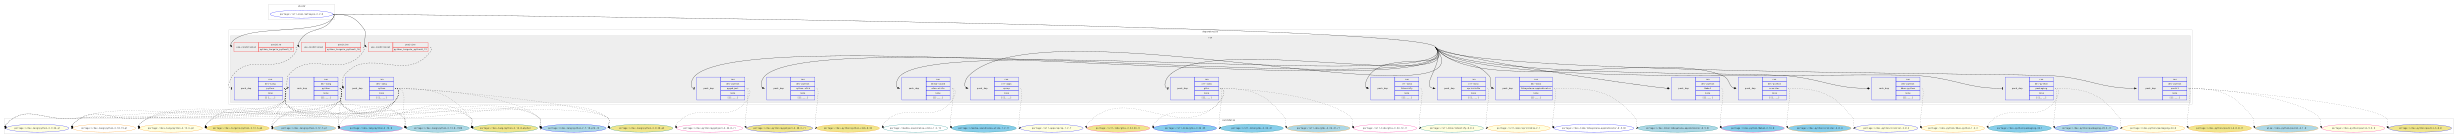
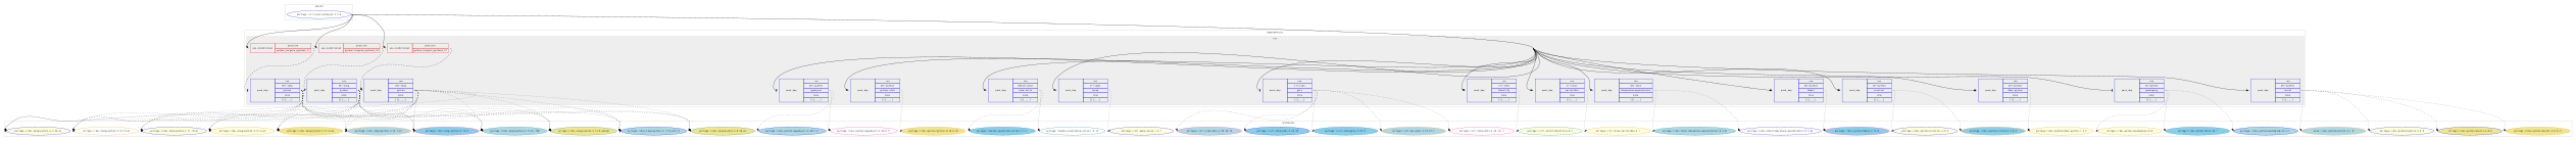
  digraph {
    compound=true
    concentrate=true
    fontname="Roboto Mono"
    fontsize=10
    newrank=true
    rankdir=TB
    ranksep=1.5
    node [color=blue fontname="Roboto Mono" fontsize=10 style=filled]
    edge [arrowhead=normal fontname="Roboto Mono" headport=w style=dotted tailport=e weight=100]
    n1 [fillcolor=white label="portage://x11-misc/safeeyes-2.2.0" width=4]
    n2 [label=<<TABLE BORDER="0" CELLBORDER="1" CELLSPACING="0" CELLPADDING="4" WIDTH="220"><TR><TD ROWSPAN="6" CELLPADDING="30">pack_dep</TD></TR><TR><TD WIDTH="110">run</TD></TR><TR><TD>dev-lang</TD></TR><TR><TD>python</TD></TR><TR><TD>none</TD></TR><TR><TD>[[],,,,]</TD></TR></TABLE>> shape=none style=""]
    n3 [color=red label=<<TABLE BORDER="0" CELLBORDER="1" CELLSPACING="0" CELLPADDING="4"><TR><TD ROWSPAN="3" CELLPADDING="10">use_conditional</TD></TR><TR><TD>positive</TD></TR><TR><TD>python_targets_python3_10</TD></TR></TABLE>> shape=none style=""]
    n4 [label=<<TABLE BORDER="0" CELLBORDER="1" CELLSPACING="0" CELLPADDING="4" WIDTH="220"><TR><TD ROWSPAN="6" CELLPADDING="30">pack_dep</TD></TR><TR><TD WIDTH="110">run</TD></TR><TR><TD>dev-lang</TD></TR><TR><TD>python</TD></TR><TR><TD>none</TD></TR><TR><TD>[[],,,,]</TD></TR></TABLE>> shape=none style=""]
    n5 [color=red label=<<TABLE BORDER="0" CELLBORDER="1" CELLSPACING="0" CELLPADDING="4"><TR><TD ROWSPAN="3" CELLPADDING="10">use_conditional</TD></TR><TR><TD>positive</TD></TR><TR><TD>python_targets_python3_11</TD></TR></TABLE>> shape=none style=""]
    n6 [label=<<TABLE BORDER="0" CELLBORDER="1" CELLSPACING="0" CELLPADDING="4" WIDTH="220"><TR><TD ROWSPAN="6" CELLPADDING="30">pack_dep</TD></TR><TR><TD WIDTH="110">run</TD></TR><TR><TD>dev-lang</TD></TR><TR><TD>python</TD></TR><TR><TD>none</TD></TR><TR><TD>[[],,,,]</TD></TR></TABLE>> shape=none style=""]
    n7 [color=red label=<<TABLE BORDER="0" CELLBORDER="1" CELLSPACING="0" CELLPADDING="4"><TR><TD ROWSPAN="3" CELLPADDING="10">use_conditional</TD></TR><TR><TD>positive</TD></TR><TR><TD>python_targets_python3_12</TD></TR></TABLE>> shape=none style=""]
    n8 [label=<<TABLE BORDER="0" CELLBORDER="1" CELLSPACING="0" CELLPADDING="4" WIDTH="220"><TR><TD ROWSPAN="6" CELLPADDING="30">pack_dep</TD></TR><TR><TD WIDTH="110">run</TD></TR><TR><TD>dev-libs</TD></TR><TR><TD>libayatana-appindicator</TD></TR><TR><TD>none</TD></TR><TR><TD>[[],,,,]</TD></TR></TABLE>> shape=none style=""]
    n9 [label=<<TABLE BORDER="0" CELLBORDER="1" CELLSPACING="0" CELLPADDING="4" WIDTH="220"><TR><TD ROWSPAN="6" CELLPADDING="30">pack_dep</TD></TR><TR><TD WIDTH="110">run</TD></TR><TR><TD>dev-python</TD></TR><TR><TD>Babel</TD></TR><TR><TD>none</TD></TR><TR><TD>[[],,,,]</TD></TR></TABLE>> shape=none style=""]
    n10 [label=<<TABLE BORDER="0" CELLBORDER="1" CELLSPACING="0" CELLPADDING="4" WIDTH="220"><TR><TD ROWSPAN="6" CELLPADDING="30">pack_dep</TD></TR><TR><TD WIDTH="110">run</TD></TR><TR><TD>dev-python</TD></TR><TR><TD>croniter</TD></TR><TR><TD>none</TD></TR><TR><TD>[[],,,,]</TD></TR></TABLE>> shape=none style=""]
    n11 [label=<<TABLE BORDER="0" CELLBORDER="1" CELLSPACING="0" CELLPADDING="4" WIDTH="220"><TR><TD ROWSPAN="6" CELLPADDING="30">pack_dep</TD></TR><TR><TD WIDTH="110">run</TD></TR><TR><TD>dev-python</TD></TR><TR><TD>dbus-python</TD></TR><TR><TD>none</TD></TR><TR><TD>[[],,,,]</TD></TR></TABLE>> shape=none style=""]
    n12 [label=<<TABLE BORDER="0" CELLBORDER="1" CELLSPACING="0" CELLPADDING="4" WIDTH="220"><TR><TD ROWSPAN="6" CELLPADDING="30">pack_dep</TD></TR><TR><TD WIDTH="110">run</TD></TR><TR><TD>dev-python</TD></TR><TR><TD>packaging</TD></TR><TR><TD>none</TD></TR><TR><TD>[[],,,,]</TD></TR></TABLE>> shape=none style=""]
    n13 [label=<<TABLE BORDER="0" CELLBORDER="1" CELLSPACING="0" CELLPADDING="4" WIDTH="220"><TR><TD ROWSPAN="6" CELLPADDING="30">pack_dep</TD></TR><TR><TD WIDTH="110">run</TD></TR><TR><TD>dev-python</TD></TR><TR><TD>psutil</TD></TR><TR><TD>none</TD></TR><TR><TD>[[],,,,]</TD></TR></TABLE>> shape=none style=""]
    n14 [label=<<TABLE BORDER="0" CELLBORDER="1" CELLSPACING="0" CELLPADDING="4" WIDTH="220"><TR><TD ROWSPAN="6" CELLPADDING="30">pack_dep</TD></TR><TR><TD WIDTH="110">run</TD></TR><TR><TD>dev-python</TD></TR><TR><TD>pygobject</TD></TR><TR><TD>none</TD></TR><TR><TD>[[],,,,]</TD></TR></TABLE>> shape=none style=""]
    n15 [label=<<TABLE BORDER="0" CELLBORDER="1" CELLSPACING="0" CELLPADDING="4" WIDTH="220"><TR><TD ROWSPAN="6" CELLPADDING="30">pack_dep</TD></TR><TR><TD WIDTH="110">run</TD></TR><TR><TD>dev-python</TD></TR><TR><TD>python-xlib</TD></TR><TR><TD>none</TD></TR><TR><TD>[[],,,,]</TD></TR></TABLE>> shape=none style=""]
    n16 [label=<<TABLE BORDER="0" CELLBORDER="1" CELLSPACING="0" CELLPADDING="4" WIDTH="220"><TR><TD ROWSPAN="6" CELLPADDING="30">pack_dep</TD></TR><TR><TD WIDTH="110">run</TD></TR><TR><TD>media-sound</TD></TR><TR><TD>alsa-utils</TD></TR><TR><TD>none</TD></TR><TR><TD>[[],,,,]</TD></TR></TABLE>> shape=none style=""]
    n17 [label=<<TABLE BORDER="0" CELLBORDER="1" CELLSPACING="0" CELLPADDING="4" WIDTH="220"><TR><TD ROWSPAN="6" CELLPADDING="30">pack_dep</TD></TR><TR><TD WIDTH="110">run</TD></TR><TR><TD>x11-apps</TD></TR><TR><TD>xprop</TD></TR><TR><TD>none</TD></TR><TR><TD>[[],,,,]</TD></TR></TABLE>> shape=none style=""]
    n18 [label=<<TABLE BORDER="0" CELLBORDER="1" CELLSPACING="0" CELLPADDING="4" WIDTH="220"><TR><TD ROWSPAN="6" CELLPADDING="30">pack_dep</TD></TR><TR><TD WIDTH="110">run</TD></TR><TR><TD>x11-libs</TD></TR><TR><TD>gtk+</TD></TR><TR><TD>none</TD></TR><TR><TD>[[],,,,]</TD></TR></TABLE>> shape=none style=""]
    n19 [label=<<TABLE BORDER="0" CELLBORDER="1" CELLSPACING="0" CELLPADDING="4" WIDTH="220"><TR><TD ROWSPAN="6" CELLPADDING="30">pack_dep</TD></TR><TR><TD WIDTH="110">run</TD></TR><TR><TD>x11-libs</TD></TR><TR><TD>libnotify</TD></TR><TR><TD>none</TD></TR><TR><TD>[[],,,,]</TD></TR></TABLE>> shape=none style=""]
    n20 [label=<<TABLE BORDER="0" CELLBORDER="1" CELLSPACING="0" CELLPADDING="4" WIDTH="220"><TR><TD ROWSPAN="6" CELLPADDING="30">pack_dep</TD></TR><TR><TD WIDTH="110">run</TD></TR><TR><TD>x11-misc</TD></TR><TR><TD>xprintidle</TD></TR><TR><TD>none</TD></TR><TR><TD>[[],,,,]</TD></TR></TABLE>> shape=none style=""]
    n21 [color=teal fillcolor=khaki label="portage://dev-lang/python-3.14.0_alpha1" width=4]
    n22 [color=teal fillcolor=lightblue label="portage://dev-lang/python-3.13.0-r100" width=4]
    n23 [color=deeppink fillcolor=skyblue label="portage://dev-lang/python-3.13.0" width=4]
    n24 [color=darkorange fillcolor=lightblue label="portage://dev-lang/python-3.12.7_p1" width=4]
-   n25 [color=darkorange fillcolor=khaki label="portage://dev-targets/python-3.12.6_p4" width=4]
+   n25 [color=darkorange fillcolor=khaki label="portage://dev-lang/python-3.12.6_p4" width=4]
    n26 [color=darkorange fillcolor=lightyellow label="portage://dev-lang/python-3.12.6_p2" width=4]
+   n27 [fillcolor=lightyellow label="portage://dev-lang/python-3.11.10_p1" width=4]
    n28 [color=darkorange fillcolor=white label="portage://dev-lang/python-3.10.15_p1" width=4]
    n29 [fillcolor=lightyellow label="portage://dev-lang/python-3.9.26_p1" width=4]
    n30 [color=teal fillcolor=khaki label="portage://dev-lang/python-3.8.20_p2" width=4]
    n31 [fillcolor=lightblue label="portage://dev-lang/python-2.7.18_p16-r2" width=4]
    n32 [color=teal fillcolor=lightblue label="portage://dev-libs/libayatana-appindicator-0.5.93" width=4]
    n33 [fillcolor=white label="portage://dev-libs/libayatana-appindicator-0.5.92" width=4]
    n34 [color=deeppink fillcolor=skyblue label="portage://dev-python/Babel-2.16.0" width=4]
    n35 [color=darkorange fillcolor=skyblue label="portage://dev-python/croniter-3.0.4" width=4]
    n36 [fillcolor=lightyellow label="portage://dev-python/croniter-3.0.3" width=4]
    n37 [color=darkorange fillcolor=lightyellow label="portage://dev-python/dbus-python-1.3.2" width=4]
-   n38 [color=teal fillcolor=skyblue label="portage://dev-python/packaging-24.1" width=4]
+   n38 [color=teal fillcolor=skyblue label="portage://dev-python/misc-24.1" width=4]
    n39 [color=darkorange fillcolor=lightyellow label="portage://dev-python/packaging-24.0" width=4]
    n40 [fillcolor=lightblue label="portage://dev-python/packaging-23.2-r1" width=4]
    n41 [color=darkorange fillcolor=lightblue label="alsa://dev-python/psutil-6.1.0" width=4]
    n42 [color=darkorange fillcolor=khaki label="portage://dev-python/psutil-6.0.0-r1" width=4]
    n43 [fillcolor=khaki label="portage://dev-python/psutil-6.0.0" width=4]
-   n44 [color=deeppink fillcolor=lightyellow label="portage://dev-python/psutil-5.9.8" width=4]
-   n45 [fillcolor=khaki label="portage://dev-python/pygobject-3.48.2-r1" width=4]
+   n44 [fillcolor=lightyellow label="portage://dev-python/psutil-5.9.8" width=4]
+   n45 [fillcolor=lightblue label="portage://dev-python/pygobject-3.48.2-r1" width=4]
    n46 [color=deeppink fillcolor=white label="portage://dev-python/pygobject-3.46.0-r1" width=4]
    n47 [color=darkorange fillcolor=khaki label="portage://dev-python/python-xlib-0.33" width=4]
    n48 [color=teal fillcolor=white label="portage://media-sound/alsa-utils-1.2.12" width=4]
    n49 [color=teal fillcolor=skyblue label="portage://media-sound/alsa-utils-1.2.11" width=4]
    n50 [fillcolor=lightyellow label="portage://x11-apps/xprop-1.2.7" width=4]
    n51 [color=deeppink fillcolor=white label="portage://x11-libs/gtk+-3.24.12-r1" width=4]
    n52 [color=darkorange fillcolor=lightblue label="portage://x11-dev/gtk+-3.24.41-r1" width=4]
    n53 [color=teal fillcolor=skyblue label="portage://x11-libs/gtk+-3.24.41" width=4]
    n54 [fillcolor=skyblue label="portage://x11-libs/gtk+-3.24.35" width=4]
-   n55 [color=deeppink fillcolor=khaki label="portage://x11-libs/gtk+-2.24.33-r3" width=4]
+   n55 [color=deeppink fillcolor=lightblue label="portage://x11-libs/gtk+-2.24.33-r3" width=4]
    n56 [color=teal fillcolor=lightyellow label="portage://x11-libs/libnotify-0.8.3" width=4]
    n57 [color=darkorange fillcolor=lightyellow label="portage://x11-misc/xprintidle-2.1" width=4]
    subgraph cluster_1 {
      color=gray
      label=<<i>ebuild</i>>
      n1
    }
    subgraph cluster_2 {
      color=gray
      label=<<i>dependencies</i>>
      subgraph cluster_3 {
        color=gray
        fillcolor="#eeeeee"
        label=<<i>compile</i>>
        style=filled
      }
      subgraph cluster_4 {
        color=gray
        fillcolor="#eeeeee"
        label=<<i>compile and run</i>>
        style=filled
      }
      subgraph cluster_5 {
        color=gray
        fillcolor="#eeeeee"
        label=<<i>run</i>>
        style=filled
        subgraph sub_6 {
          color=gray
          fillcolor="#eeeeee"
          label=<<i>run</i>>
          style=filled
          n3
          subgraph sub_7 {
            color=gray
            fillcolor="#eeeeee"
            label=<<i>run</i>>
            style=filled
            n2
          }
        }
        subgraph sub_8 {
          color=gray
          fillcolor="#eeeeee"
          label=<<i>run</i>>
          style=filled
          n5
          subgraph sub_9 {
            color=gray
            fillcolor="#eeeeee"
            label=<<i>run</i>>
            style=filled
            n4
          }
        }
        subgraph sub_10 {
          color=gray
          fillcolor="#eeeeee"
          label=<<i>run</i>>
          style=filled
          n7
          subgraph sub_11 {
            color=gray
            fillcolor="#eeeeee"
            label=<<i>run</i>>
            style=filled
            n6
          }
        }
        subgraph sub_12 {
          color=gray
          fillcolor="#eeeeee"
          label=<<i>run</i>>
          style=filled
          n8
        }
        subgraph sub_13 {
          color=gray
          fillcolor="#eeeeee"
          label=<<i>run</i>>
          style=filled
          n9
        }
        subgraph sub_14 {
          color=gray
          fillcolor="#eeeeee"
          label=<<i>run</i>>
          style=filled
          n10
        }
        subgraph sub_15 {
          color=gray
          fillcolor="#eeeeee"
          label=<<i>run</i>>
          style=filled
          n11
        }
        subgraph sub_16 {
          color=gray
          fillcolor="#eeeeee"
          label=<<i>run</i>>
          style=filled
          n12
        }
        subgraph sub_17 {
          color=gray
          fillcolor="#eeeeee"
          label=<<i>run</i>>
          style=filled
          n13
        }
        subgraph sub_18 {
          color=gray
          fillcolor="#eeeeee"
          label=<<i>run</i>>
          style=filled
          n14
        }
        subgraph sub_19 {
          color=gray
          fillcolor="#eeeeee"
          label=<<i>run</i>>
          style=filled
          n15
        }
        subgraph sub_20 {
          color=gray
          fillcolor="#eeeeee"
          label=<<i>run</i>>
          style=filled
          n16
        }
        subgraph sub_21 {
          color=gray
          fillcolor="#eeeeee"
          label=<<i>run</i>>
          style=filled
          n17
        }
        subgraph sub_22 {
          color=gray
          fillcolor="#eeeeee"
          label=<<i>run</i>>
          style=filled
          n18
        }
        subgraph sub_23 {
          color=gray
          fillcolor="#eeeeee"
          label=<<i>run</i>>
          style=filled
          n19
        }
        subgraph sub_24 {
          color=gray
          fillcolor="#eeeeee"
          label=<<i>run</i>>
          style=filled
          n20
        }
      }
    }
    subgraph cluster_25 {
      color=gray
      label=<<i>candidates</i>>
      rank=same
      subgraph sub_26 {
        color=black
        label=<<i>candidates</i>>
        nodesep=1
        rank=same
        n21
        n22
        n23
        n24
        n25
        n26
+       n27
        n28
        n29
        n30
        n31
      }
      subgraph sub_27 {
        color=black
        label=<<i>candidates</i>>
        nodesep=1
        rank=same
        n21
        n22
        n23
        n24
        n25
        n26
+       n27
        n28
        n29
        n30
        n31
      }
      subgraph sub_28 {
        color=black
        label=<<i>candidates</i>>
        nodesep=1
        rank=same
        n21
        n22
        n23
        n24
        n25
        n26
+       n27
        n28
        n29
        n30
        n31
      }
      subgraph sub_29 {
        color=black
        label=<<i>candidates</i>>
        nodesep=1
        rank=same
        n32
        n33
      }
      subgraph sub_30 {
        color=black
        label=<<i>candidates</i>>
        nodesep=1
        rank=same
        n34
      }
      subgraph sub_31 {
        color=black
        label=<<i>candidates</i>>
        nodesep=1
        rank=same
        n35
        n36
      }
      subgraph sub_32 {
        color=black
        label=<<i>candidates</i>>
        nodesep=1
        rank=same
        n37
      }
      subgraph sub_33 {
        color=black
        label=<<i>candidates</i>>
        nodesep=1
        rank=same
        n38
        n39
        n40
      }
      subgraph sub_34 {
        color=black
        label=<<i>candidates</i>>
        nodesep=1
        rank=same
        n41
        n42
        n43
        n44
      }
      subgraph sub_35 {
        color=black
        label=<<i>candidates</i>>
        nodesep=1
        rank=same
        n45
        n46
      }
      subgraph sub_36 {
        color=black
        label=<<i>candidates</i>>
        nodesep=1
        rank=same
        n47
      }
      subgraph sub_37 {
        color=black
        label=<<i>candidates</i>>
        nodesep=1
        rank=same
        n48
        n49
      }
      subgraph sub_38 {
        color=black
        label=<<i>candidates</i>>
        nodesep=1
        rank=same
        n50
      }
      subgraph sub_39 {
        color=black
        label=<<i>candidates</i>>
        nodesep=1
        rank=same
        n51
        n52
        n53
        n54
        n55
      }
      subgraph sub_40 {
        color=black
        label=<<i>candidates</i>>
        nodesep=1
        rank=same
        n56
      }
      subgraph sub_41 {
        color=black
        label=<<i>candidates</i>>
        nodesep=1
        rank=same
        n57
      }
    }
    n1 -> n3 [style=solid weight=20]
    n1 -> n5 [style=solid weight=20]
    n1 -> n7 [style=solid weight=20]
    n1 -> n8 [style=solid weight=20]
    n1 -> n9 [arrowhead=diamond style=solid weight=20]
    n1 -> n10 [arrowhead=diamond style=solid weight=20]
    n1 -> n11 [arrowhead=diamond style=solid weight=20]
    n1 -> n12 [arrowhead=tee style=solid weight=20]
    n1 -> n13 [style=solid weight=20]
    n1 -> n14 [arrowhead=tee style=solid weight=20]
    n1 -> n15 [style=solid weight=20]
    n1 -> n16 [style=solid weight=20]
    n1 -> n17 [style=solid weight=20]
    n1 -> n18 [arrowhead=tee style=solid weight=20]
    n1 -> n19 [arrowhead=diamond style=solid weight=20]
    n1 -> n20 [style=solid weight=20]
    n2 -> n21 [arrowhead=diamond]
    n2 -> n22
    n2 -> n23
    n2 -> n24 [arrowhead=tee]
    n2 -> n25 [arrowhead=diamond]
    n2 -> n26 [arrowhead=tee]
+   n2 -> n27 [arrowhead=tee]
    n2 -> n28
    n2 -> n29 [arrowhead=diamond]
    n2 -> n30 [arrowhead=diamond]
    n2 -> n31 [arrowhead=tee]
    n3 -> n2 [arrowhead=tee style=dashed weight=20]
    n4 -> n21
    n4 -> n22
    n4 -> n23 [arrowhead=tee]
    n4 -> n24 [arrowhead=tee]
    n4 -> n25 [arrowhead=diamond]
    n4 -> n26
+   n4 -> n27
    n4 -> n28 [arrowhead=diamond]
    n4 -> n29 [arrowhead=tee]
    n4 -> n30 [arrowhead=diamond]
    n4 -> n31 [arrowhead=diamond]
    n5 -> n4 [arrowhead=tee style=dashed weight=20]
    n6 -> n21 [arrowhead=diamond]
    n6 -> n22 [arrowhead=diamond]
    n6 -> n23
    n6 -> n24
    n6 -> n25 [arrowhead=diamond]
    n6 -> n26 [arrowhead=diamond]
+   n6 -> n27 [arrowhead=tee]
    n6 -> n28 [arrowhead=tee]
    n6 -> n29
    n6 -> n30
    n6 -> n31
    n7 -> n6 [arrowhead=diamond style=dashed weight=20]
    n8 -> n32 [arrowhead=tee]
    n8 -> n33 [arrowhead=diamond]
    n9 -> n34 [arrowhead=diamond]
    n10 -> n35
    n10 -> n36 [arrowhead=tee]
    n11 -> n37 [arrowhead=diamond]
    n12 -> n38
    n12 -> n39 [arrowhead=tee]
    n12 -> n40
    n13 -> n41
    n13 -> n42
    n13 -> n43 [arrowhead=diamond]
    n13 -> n44
    n14 -> n45
    n14 -> n46 [arrowhead=diamond]
    n15 -> n47 [arrowhead=tee]
    n16 -> n48 [arrowhead=diamond]
    n16 -> n49 [arrowhead=diamond]
    n17 -> n50 [arrowhead=tee]
    n18 -> n51 [arrowhead=diamond]
    n18 -> n52
    n18 -> n53 [arrowhead=tee]
    n18 -> n54 [arrowhead=diamond]
    n18 -> n55
    n19 -> n56 [arrowhead=tee]
    n20 -> n57 [arrowhead=tee]
  }
